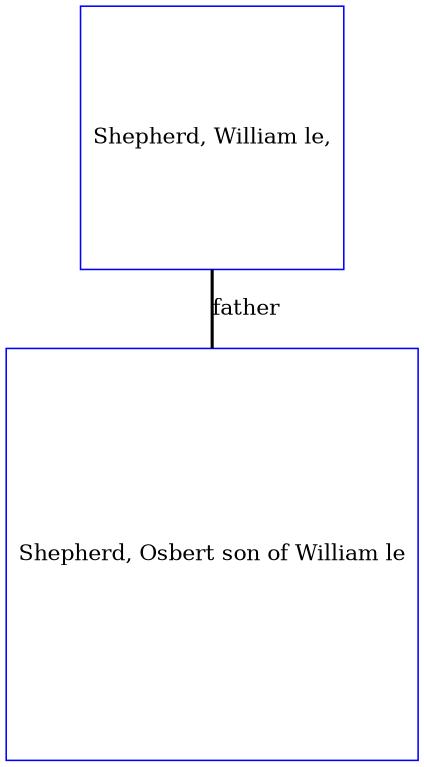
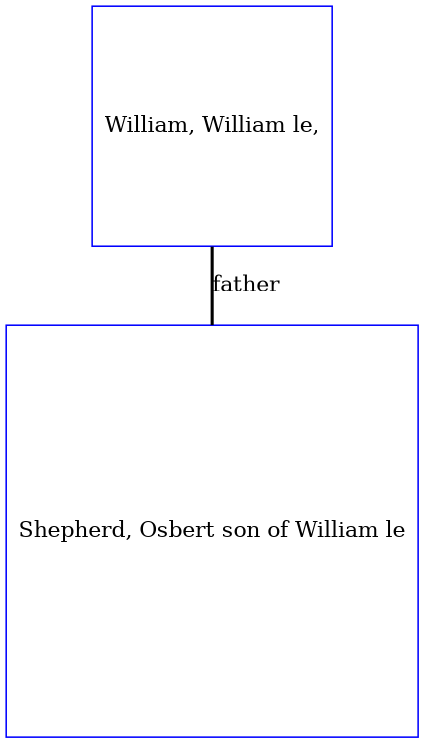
  digraph {
    node [color=blue regular=1 shape=box]
    n1 [label="Shepherd, Osbert son of William le"]
-   n2 [label="Shepherd, William le,"]
+   n2 [label="William, William le,"]
    n2 -> n1 [arrowsize=0.0 dir=none label=father style=bold]
  }
